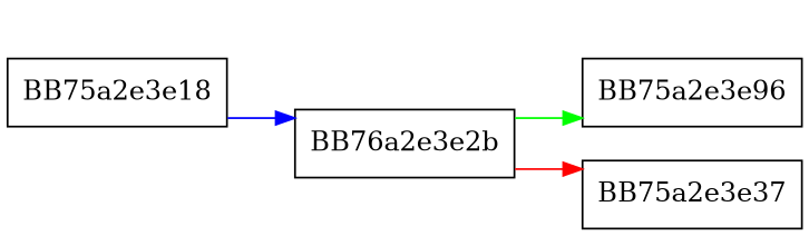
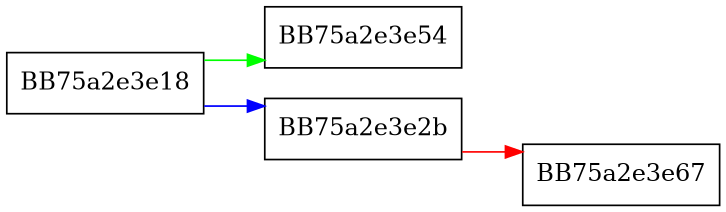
  digraph {
    rankdir=LR
    splines=ortho
    node [shape=box]
    edge [color=green]
    BB75a2e3e18
-   BB75a2e3e2b [label=BB76a2e3e2b]
-   BB75a2e3e96
-   BB75a2e3e37
+   BB75a2e3e54
+   BB75a2e3e2b
+   BB75a2e3e37 [label=BB75a2e3e67]
+   BB75a2e3e18 -> BB75a2e3e54
    BB75a2e3e18 -> BB75a2e3e2b [color=blue]
-   BB75a2e3e2b -> BB75a2e3e96
    BB75a2e3e2b -> BB75a2e3e37 [color=red]
  }
